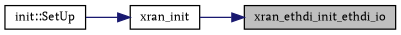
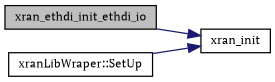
  digraph {
    fontname="PT Serif"
    rankdir=RL
    node [color=black fillcolor=white fontname="PT Serif" fontsize=10 shape=record style=filled]
    edge [color=midnightblue dir=back fontname="PT Serif" fontsize=10 labelfontname=Helvetica labelfontsize=10 style=solid]
    n1 [fillcolor=grey75 fontcolor=black height=0.2 label=xran_ethdi_init_ethdi_io width=0.4]
    n2 [height=0.2 label=xran_init width=0.4]
-   n3 [height=0.2 label="init::SetUp" width=0.4]
-   n1 -> n2
+   n3 [height=0.2 label="xranLibWraper::SetUp" width=0.4]
+   n2 -> n1
    n2 -> n3
  }
